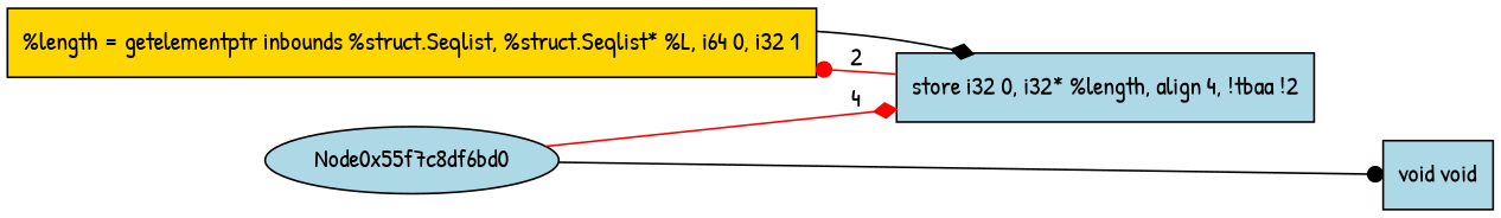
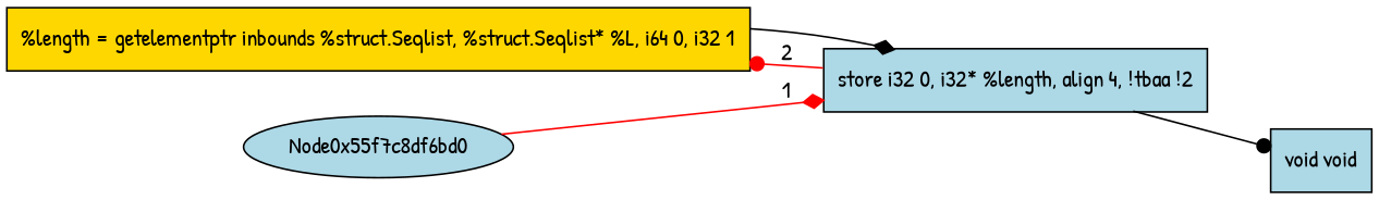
  digraph {
    fontname="Patrick Hand"
    rankdir=LR
    node [fillcolor=lightblue fontname="Patrick Hand" shape=record style=filled]
    edge [arrowhead=diamond fontname="Patrick Hand"]
    n1 [fillcolor=gold label="  %length = getelementptr inbounds %struct.Seqlist, %struct.Seqlist* %L, i64 0, i32 1"]
    n2 [label="  store i32 0, i32* %length, align 4, !tbaa !2"]
    n3 [label="void void"]
    Node0x55f7c8df6bd0 [shape=""]
    n1 -> n2
    n2 -> n1 [arrowhead=dot color=red label=2]
-   Node0x55f7c8df6bd0 -> n3 [arrowhead=dot]
-   Node0x55f7c8df6bd0 -> n2 [color=red label=4]
+   n2 -> n3 [arrowhead=dot]
+   Node0x55f7c8df6bd0 -> n2 [color=red label=1]
  }
